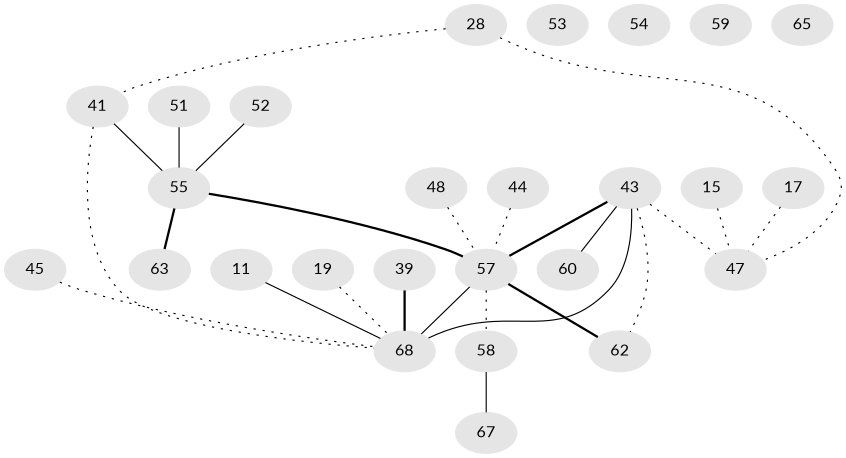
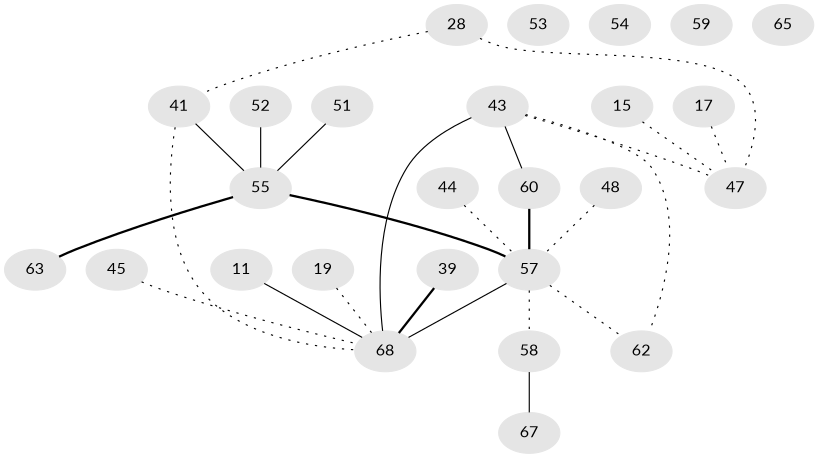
  graph {
    fontname=Lato
    node [color=gray90 fontname=Lato style=filled]
    edge [fontname=Lato style=dotted]
    n1 [label=68 super="+10+16+61+64"]
    11
    47 [super="+3+25"]
    15
    17
    19
    41 [super="+31+23"]
    55 [super="+35+38+49+36"]
    28
    39
    57 [super="+5+13+56"]
    63
    43 [super="+34"]
    60 [super="+6"]
    62 [super="+12+46"]
    48
    58
    44
    45
    51 [super="+20+29"]
    52
    53
    54
    67
    59
    65
    11 -- n1 [style=solid]
    15 -- 47
    17 -- 47
    19 -- n1
    41 -- n1 [weight=3]
    41 -- 55 [style=solid]
    55 -- 57 [style=bold]
    55 -- 63 [style=bold]
    28 -- 47
    28 -- 41
    39 -- n1 [style=bold]
    57 -- n1 [style=solid weight=4]
-   57 -- 62 [style=bold]
+   57 -- 62
    57 -- 58
    43 -- n1 [style=solid weight=4]
    43 -- 47 [weight=2]
-   43 -- 57 [style=bold]
+   60 -- 57 [style=bold]
    43 -- 60 [style=solid]
    43 -- 62
    48 -- 57
    58 -- 67 [style=solid]
    44 -- 57
    45 -- n1 [weight=2]
    51 -- 55 [style=solid]
    52 -- 55 [style=solid]
  }
